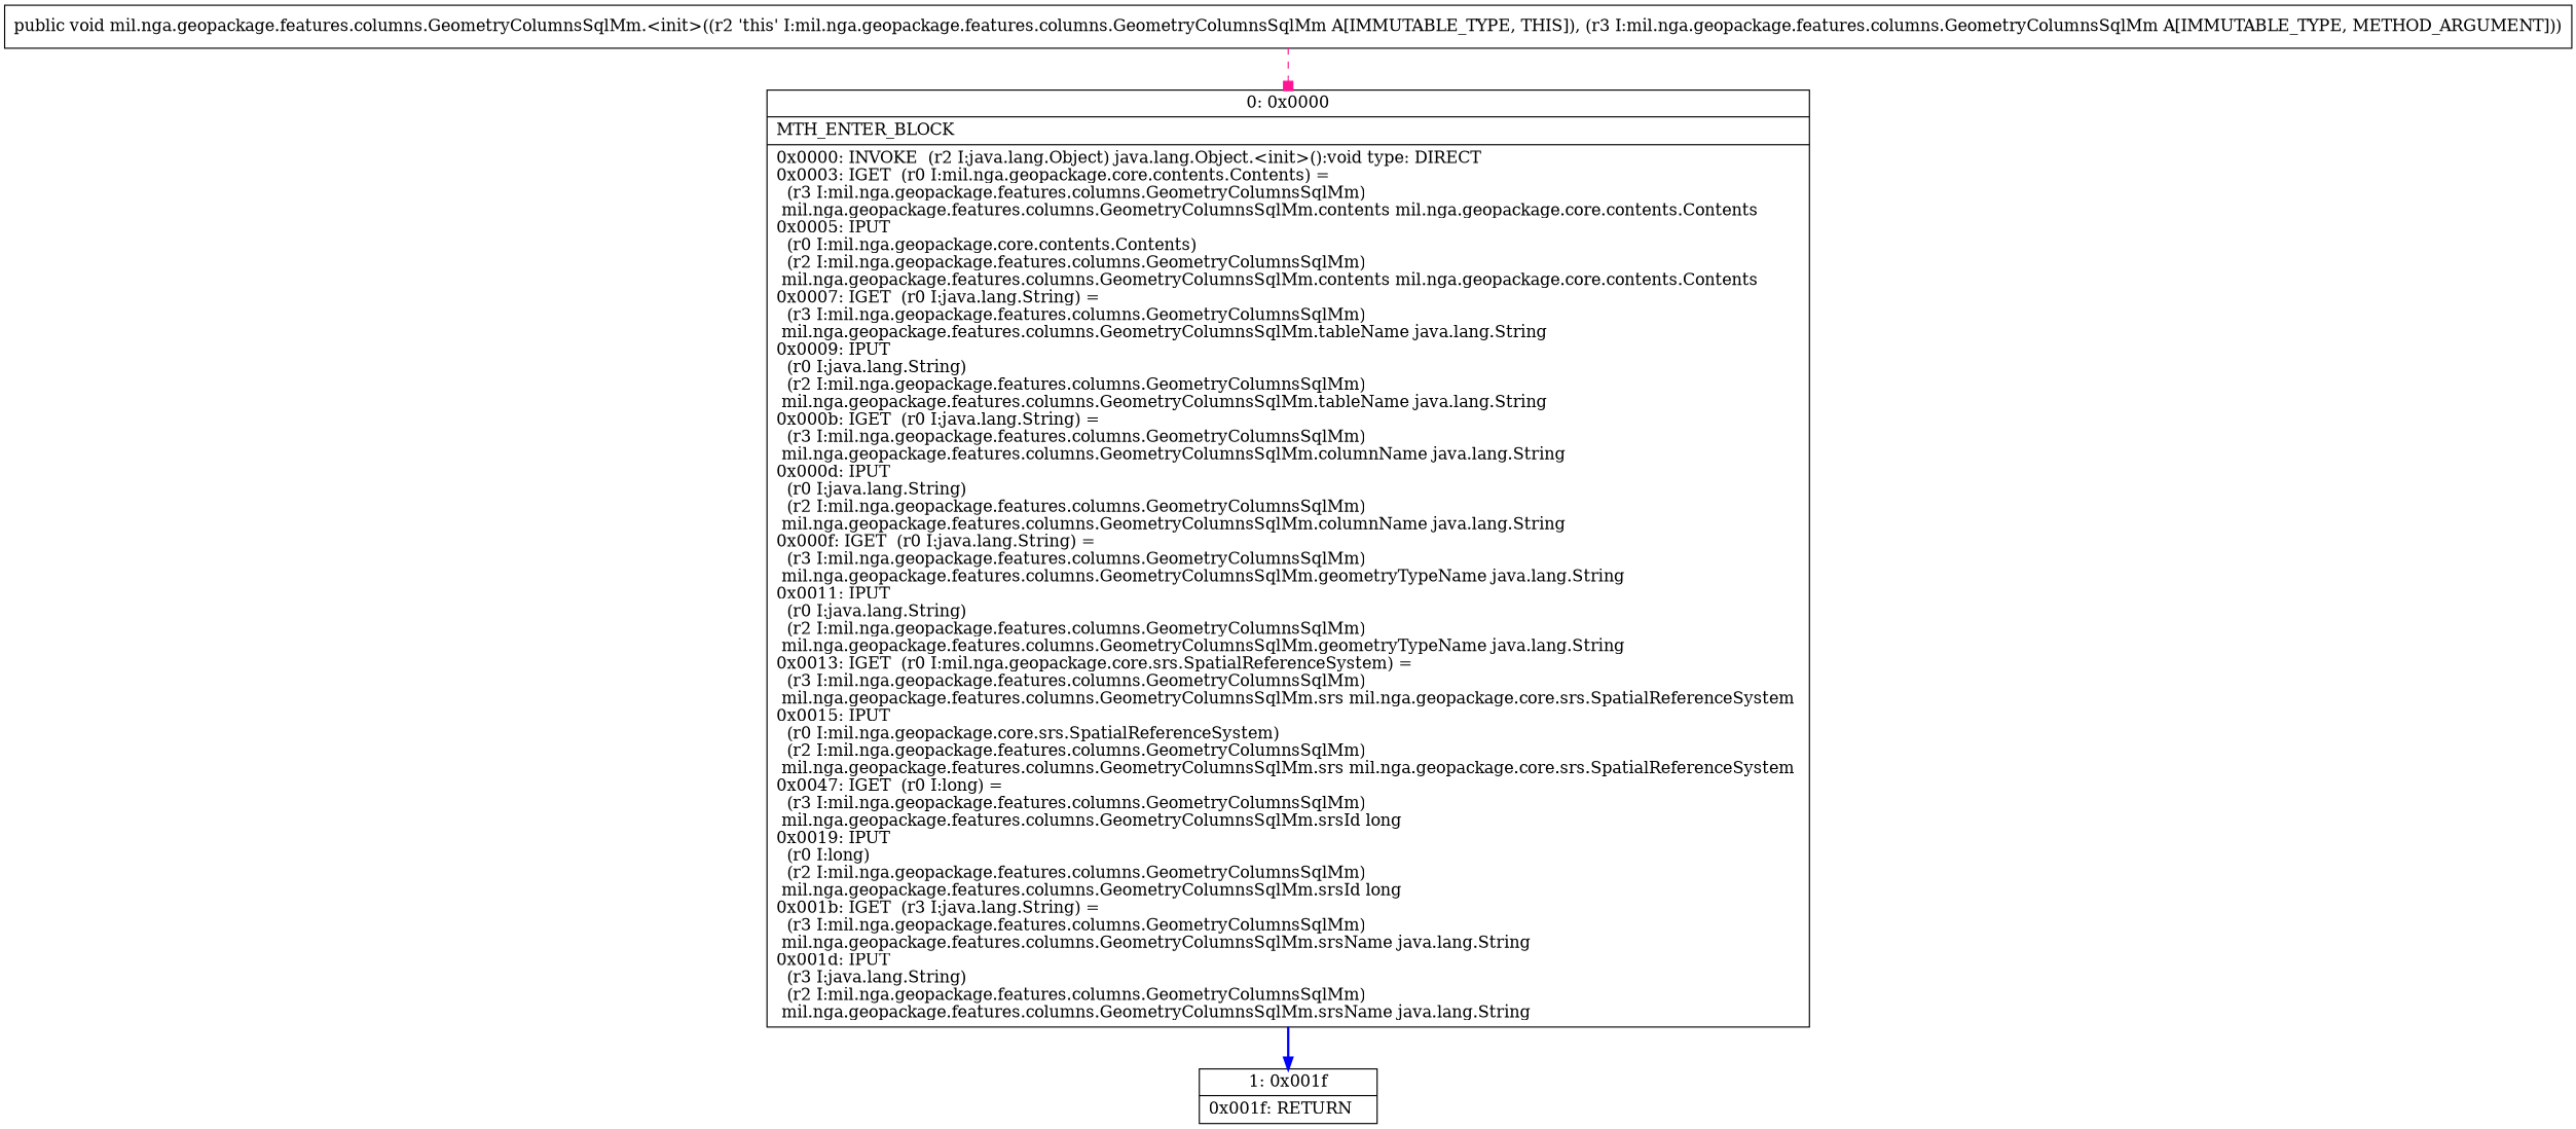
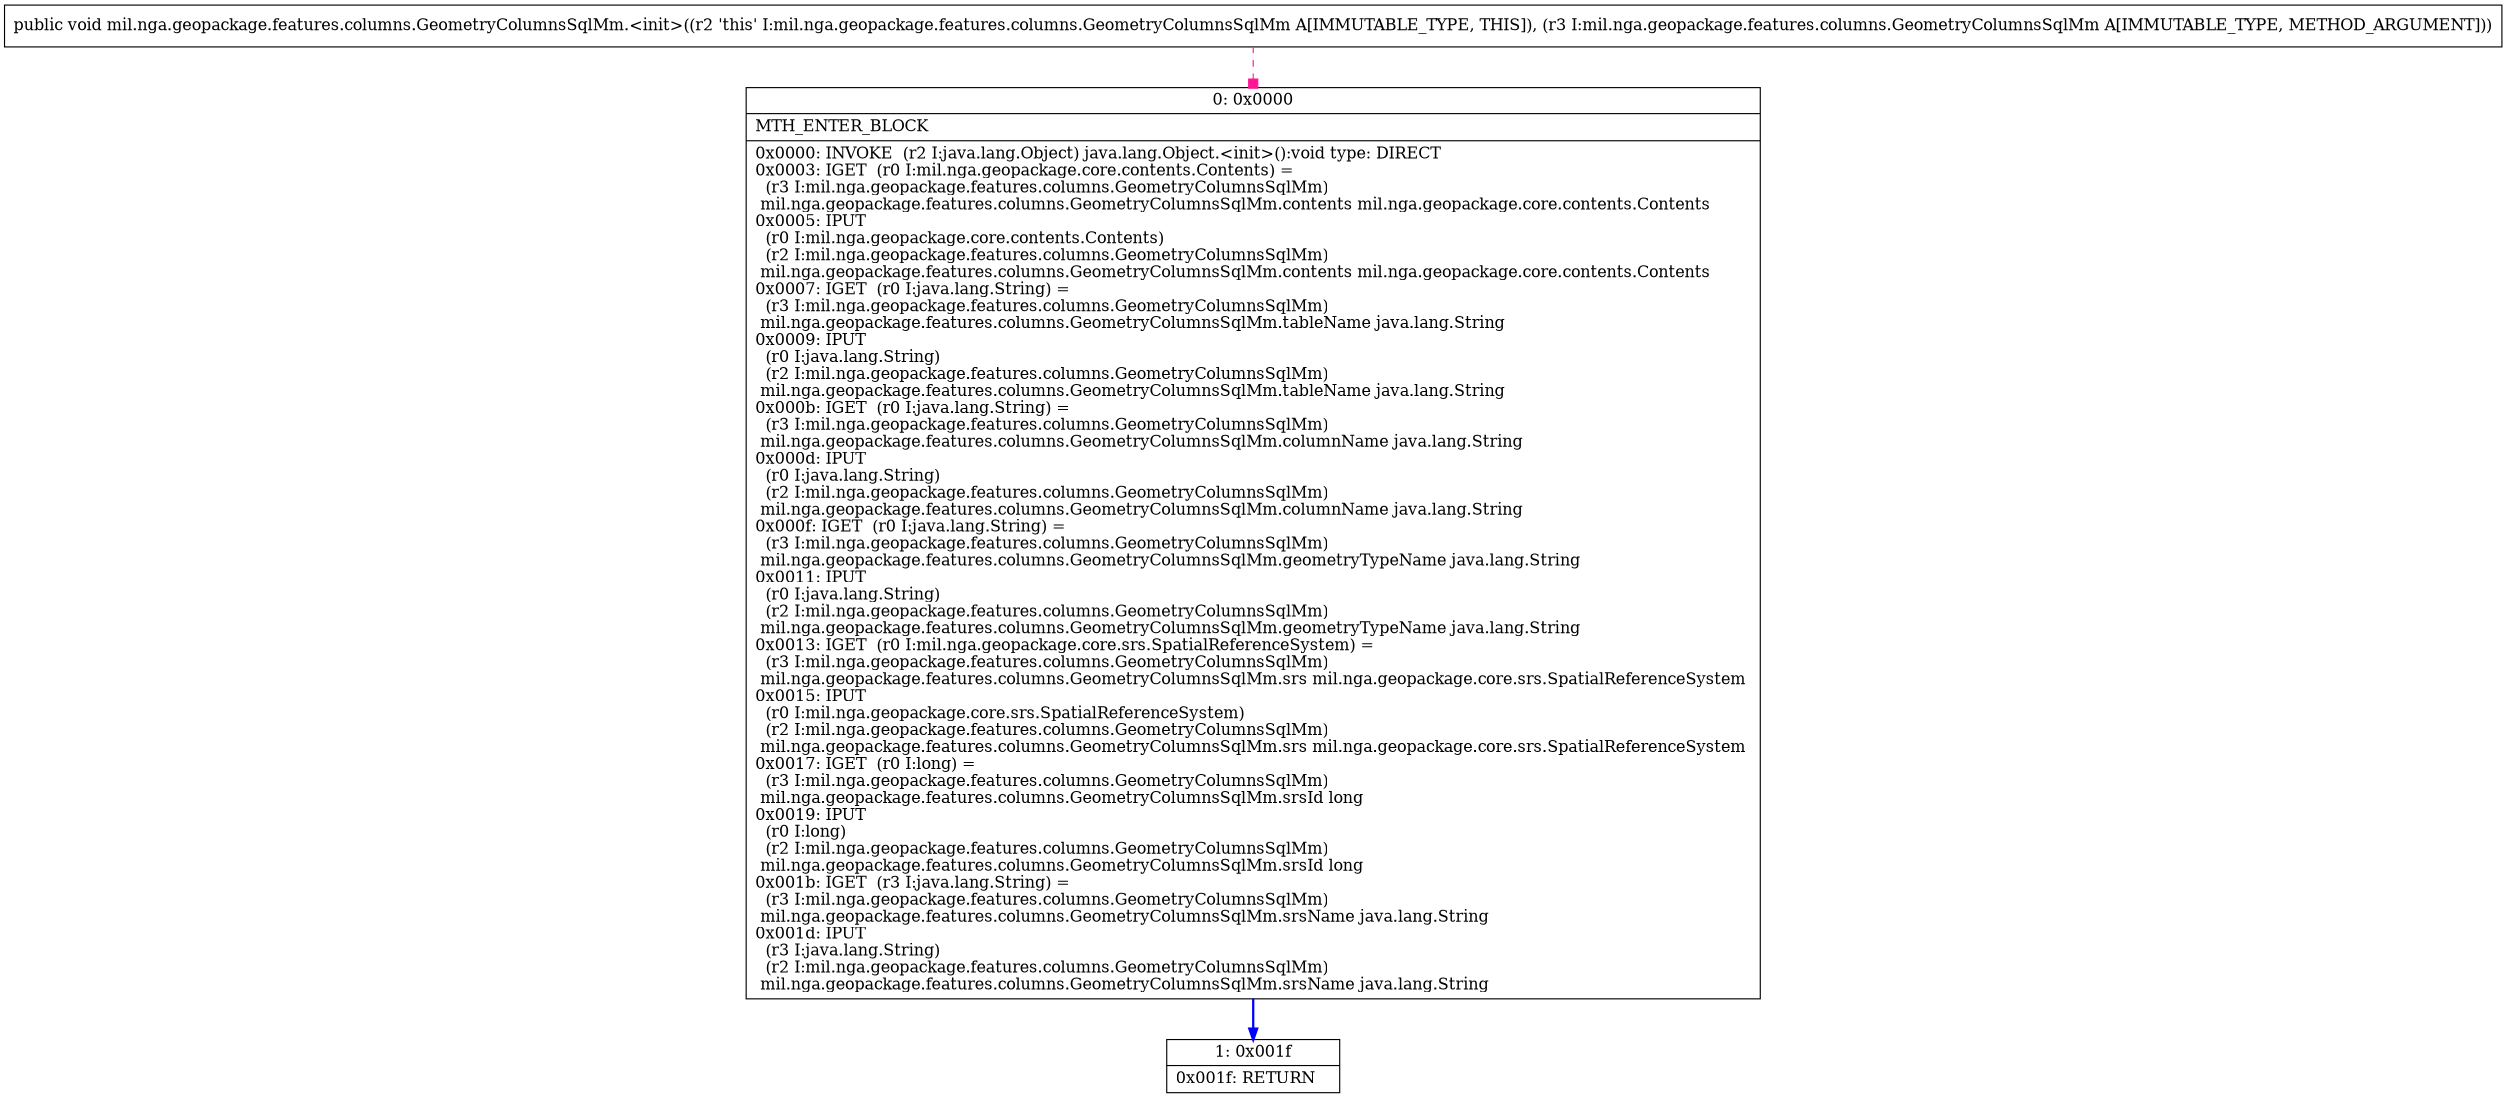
  digraph {
    node [shape=record]
-   n1 [label="{0\:\ 0x0000|MTH_ENTER_BLOCK\l|0x0000: INVOKE  (r2 I:java.lang.Object) java.lang.Object.\<init\>():void type: DIRECT \l0x0003: IGET  (r0 I:mil.nga.geopackage.core.contents.Contents) = \l  (r3 I:mil.nga.geopackage.features.columns.GeometryColumnsSqlMm)\l mil.nga.geopackage.features.columns.GeometryColumnsSqlMm.contents mil.nga.geopackage.core.contents.Contents \l0x0005: IPUT  \l  (r0 I:mil.nga.geopackage.core.contents.Contents)\l  (r2 I:mil.nga.geopackage.features.columns.GeometryColumnsSqlMm)\l mil.nga.geopackage.features.columns.GeometryColumnsSqlMm.contents mil.nga.geopackage.core.contents.Contents \l0x0007: IGET  (r0 I:java.lang.String) = \l  (r3 I:mil.nga.geopackage.features.columns.GeometryColumnsSqlMm)\l mil.nga.geopackage.features.columns.GeometryColumnsSqlMm.tableName java.lang.String \l0x0009: IPUT  \l  (r0 I:java.lang.String)\l  (r2 I:mil.nga.geopackage.features.columns.GeometryColumnsSqlMm)\l mil.nga.geopackage.features.columns.GeometryColumnsSqlMm.tableName java.lang.String \l0x000b: IGET  (r0 I:java.lang.String) = \l  (r3 I:mil.nga.geopackage.features.columns.GeometryColumnsSqlMm)\l mil.nga.geopackage.features.columns.GeometryColumnsSqlMm.columnName java.lang.String \l0x000d: IPUT  \l  (r0 I:java.lang.String)\l  (r2 I:mil.nga.geopackage.features.columns.GeometryColumnsSqlMm)\l mil.nga.geopackage.features.columns.GeometryColumnsSqlMm.columnName java.lang.String \l0x000f: IGET  (r0 I:java.lang.String) = \l  (r3 I:mil.nga.geopackage.features.columns.GeometryColumnsSqlMm)\l mil.nga.geopackage.features.columns.GeometryColumnsSqlMm.geometryTypeName java.lang.String \l0x0011: IPUT  \l  (r0 I:java.lang.String)\l  (r2 I:mil.nga.geopackage.features.columns.GeometryColumnsSqlMm)\l mil.nga.geopackage.features.columns.GeometryColumnsSqlMm.geometryTypeName java.lang.String \l0x0013: IGET  (r0 I:mil.nga.geopackage.core.srs.SpatialReferenceSystem) = \l  (r3 I:mil.nga.geopackage.features.columns.GeometryColumnsSqlMm)\l mil.nga.geopackage.features.columns.GeometryColumnsSqlMm.srs mil.nga.geopackage.core.srs.SpatialReferenceSystem \l0x0015: IPUT  \l  (r0 I:mil.nga.geopackage.core.srs.SpatialReferenceSystem)\l  (r2 I:mil.nga.geopackage.features.columns.GeometryColumnsSqlMm)\l mil.nga.geopackage.features.columns.GeometryColumnsSqlMm.srs mil.nga.geopackage.core.srs.SpatialReferenceSystem \l0x0047: IGET  (r0 I:long) = \l  (r3 I:mil.nga.geopackage.features.columns.GeometryColumnsSqlMm)\l mil.nga.geopackage.features.columns.GeometryColumnsSqlMm.srsId long \l0x0019: IPUT  \l  (r0 I:long)\l  (r2 I:mil.nga.geopackage.features.columns.GeometryColumnsSqlMm)\l mil.nga.geopackage.features.columns.GeometryColumnsSqlMm.srsId long \l0x001b: IGET  (r3 I:java.lang.String) = \l  (r3 I:mil.nga.geopackage.features.columns.GeometryColumnsSqlMm)\l mil.nga.geopackage.features.columns.GeometryColumnsSqlMm.srsName java.lang.String \l0x001d: IPUT  \l  (r3 I:java.lang.String)\l  (r2 I:mil.nga.geopackage.features.columns.GeometryColumnsSqlMm)\l mil.nga.geopackage.features.columns.GeometryColumnsSqlMm.srsName java.lang.String \l}"]
+   n1 [label="{0\:\ 0x0000|MTH_ENTER_BLOCK\l|0x0000: INVOKE  (r2 I:java.lang.Object) java.lang.Object.\<init\>():void type: DIRECT \l0x0003: IGET  (r0 I:mil.nga.geopackage.core.contents.Contents) = \l  (r3 I:mil.nga.geopackage.features.columns.GeometryColumnsSqlMm)\l mil.nga.geopackage.features.columns.GeometryColumnsSqlMm.contents mil.nga.geopackage.core.contents.Contents \l0x0005: IPUT  \l  (r0 I:mil.nga.geopackage.core.contents.Contents)\l  (r2 I:mil.nga.geopackage.features.columns.GeometryColumnsSqlMm)\l mil.nga.geopackage.features.columns.GeometryColumnsSqlMm.contents mil.nga.geopackage.core.contents.Contents \l0x0007: IGET  (r0 I:java.lang.String) = \l  (r3 I:mil.nga.geopackage.features.columns.GeometryColumnsSqlMm)\l mil.nga.geopackage.features.columns.GeometryColumnsSqlMm.tableName java.lang.String \l0x0009: IPUT  \l  (r0 I:java.lang.String)\l  (r2 I:mil.nga.geopackage.features.columns.GeometryColumnsSqlMm)\l mil.nga.geopackage.features.columns.GeometryColumnsSqlMm.tableName java.lang.String \l0x000b: IGET  (r0 I:java.lang.String) = \l  (r3 I:mil.nga.geopackage.features.columns.GeometryColumnsSqlMm)\l mil.nga.geopackage.features.columns.GeometryColumnsSqlMm.columnName java.lang.String \l0x000d: IPUT  \l  (r0 I:java.lang.String)\l  (r2 I:mil.nga.geopackage.features.columns.GeometryColumnsSqlMm)\l mil.nga.geopackage.features.columns.GeometryColumnsSqlMm.columnName java.lang.String \l0x000f: IGET  (r0 I:java.lang.String) = \l  (r3 I:mil.nga.geopackage.features.columns.GeometryColumnsSqlMm)\l mil.nga.geopackage.features.columns.GeometryColumnsSqlMm.geometryTypeName java.lang.String \l0x0011: IPUT  \l  (r0 I:java.lang.String)\l  (r2 I:mil.nga.geopackage.features.columns.GeometryColumnsSqlMm)\l mil.nga.geopackage.features.columns.GeometryColumnsSqlMm.geometryTypeName java.lang.String \l0x0013: IGET  (r0 I:mil.nga.geopackage.core.srs.SpatialReferenceSystem) = \l  (r3 I:mil.nga.geopackage.features.columns.GeometryColumnsSqlMm)\l mil.nga.geopackage.features.columns.GeometryColumnsSqlMm.srs mil.nga.geopackage.core.srs.SpatialReferenceSystem \l0x0015: IPUT  \l  (r0 I:mil.nga.geopackage.core.srs.SpatialReferenceSystem)\l  (r2 I:mil.nga.geopackage.features.columns.GeometryColumnsSqlMm)\l mil.nga.geopackage.features.columns.GeometryColumnsSqlMm.srs mil.nga.geopackage.core.srs.SpatialReferenceSystem \l0x0017: IGET  (r0 I:long) = \l  (r3 I:mil.nga.geopackage.features.columns.GeometryColumnsSqlMm)\l mil.nga.geopackage.features.columns.GeometryColumnsSqlMm.srsId long \l0x0019: IPUT  \l  (r0 I:long)\l  (r2 I:mil.nga.geopackage.features.columns.GeometryColumnsSqlMm)\l mil.nga.geopackage.features.columns.GeometryColumnsSqlMm.srsId long \l0x001b: IGET  (r3 I:java.lang.String) = \l  (r3 I:mil.nga.geopackage.features.columns.GeometryColumnsSqlMm)\l mil.nga.geopackage.features.columns.GeometryColumnsSqlMm.srsName java.lang.String \l0x001d: IPUT  \l  (r3 I:java.lang.String)\l  (r2 I:mil.nga.geopackage.features.columns.GeometryColumnsSqlMm)\l mil.nga.geopackage.features.columns.GeometryColumnsSqlMm.srsName java.lang.String \l}"]
    n2 [label="{1\:\ 0x001f|0x001f: RETURN   \l}"]
    n3 [label="{public void mil.nga.geopackage.features.columns.GeometryColumnsSqlMm.\<init\>((r2 'this' I:mil.nga.geopackage.features.columns.GeometryColumnsSqlMm A[IMMUTABLE_TYPE, THIS]), (r3 I:mil.nga.geopackage.features.columns.GeometryColumnsSqlMm A[IMMUTABLE_TYPE, METHOD_ARGUMENT])) }"]
    n1 -> n2 [color=blue style=bold arrowhead=normal]
    n3 -> n1 [color=deeppink style=dashed arrowhead=box]
  }
